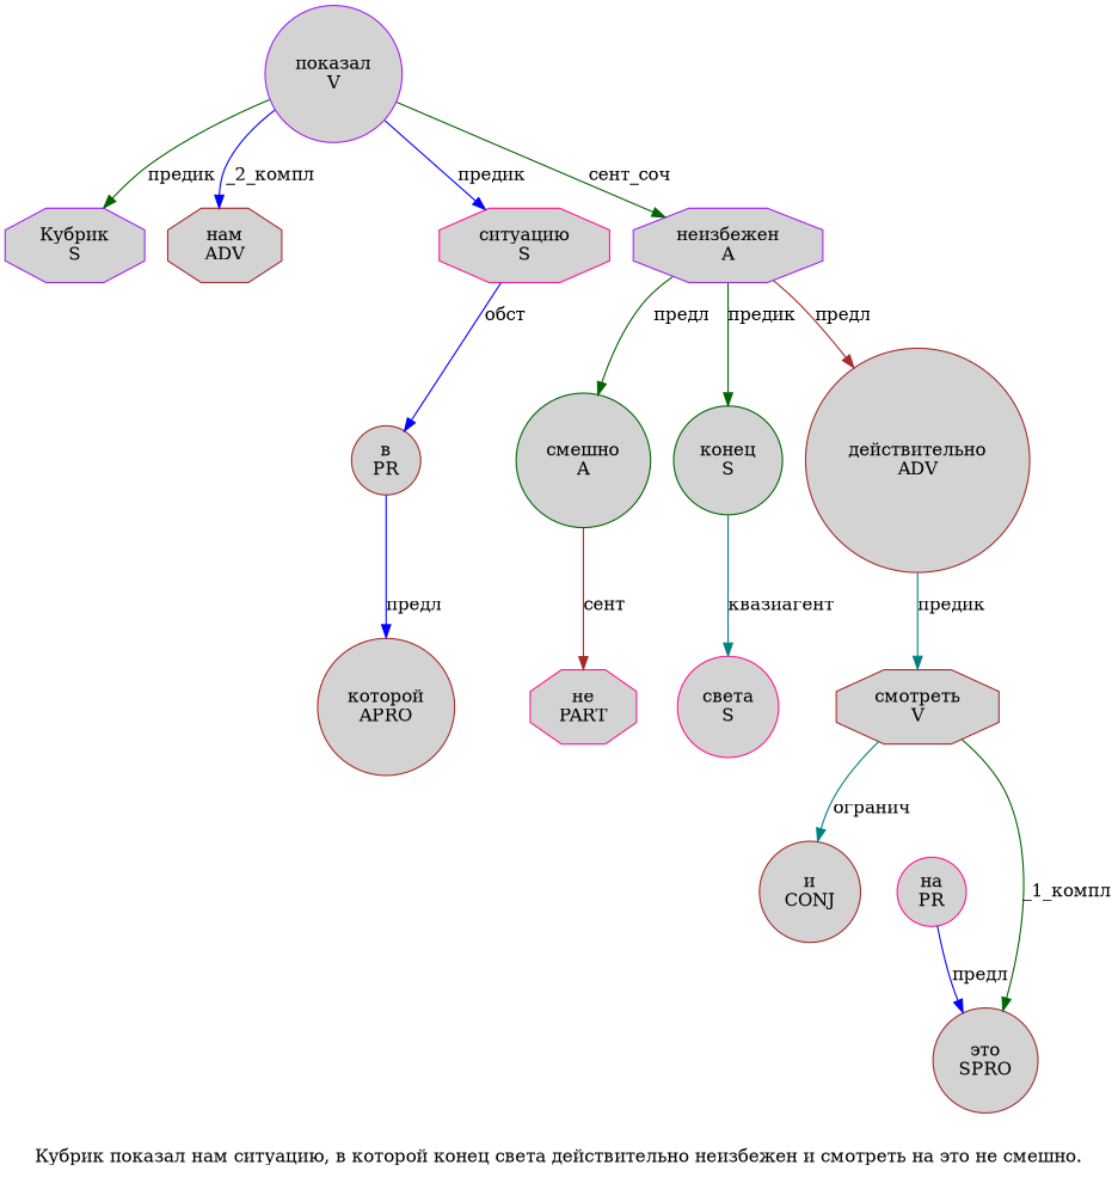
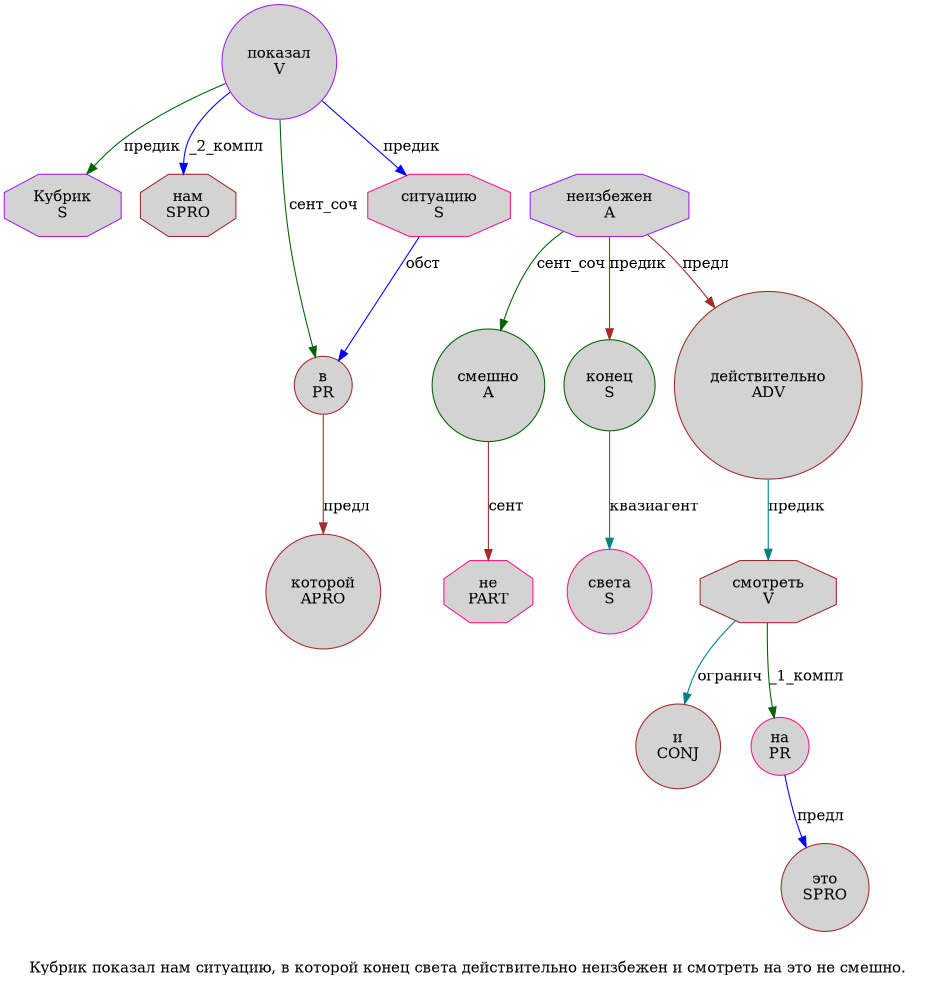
  digraph {
    label="Кубрик показал нам ситуацию, в которой конец света действительно неизбежен и смотреть на это не смешно."
    node [color=brown fillcolor=lightgray penwidth=1 shape=circle style=filled]
    edge [color=darkgreen]
    n1 [color=purple label="Кубрик\nS" shape=octagon]
    n2 [color=purple label="показал\nV"]
-   n3 [label="нам\nADV" shape=octagon]
+   n3 [label="нам\nSPRO" shape=octagon]
    n4 [color=deeppink label="ситуацию\nS" shape=octagon]
    n5 [color=purple label="неизбежен\nA" shape=octagon]
    n6 [label="в\nPR"]
    n7 [color=darkgreen label="конец\nS"]
    n8 [label="действительно\nADV"]
    n9 [color=darkgreen label="смешно\nA"]
    n10 [label="которой\nAPRO"]
    n11 [color=deeppink label="света\nS"]
    n12 [label="смотреть\nV" shape=octagon]
    n13 [label="и\nCONJ"]
    n14 [color=deeppink label="на\nPR"]
    n15 [color=deeppink label="не\nPART" shape=octagon]
    n16 [label="это\nSPRO"]
    n2 -> n1 [label="предик"]
    n2 -> n3 [color=blue label="_2_компл"]
    n2 -> n4 [color=blue label="предик"]
-   n2 -> n5 [label="сент_соч"]
+   n2 -> n6 [label="сент_соч"]
    n4 -> n6 [color=blue label="обст"]
-   n5 -> n7 [label="предик"]
+   n5 -> n7 [color=brown label="предик"]
    n5 -> n8 [color=brown label="предл"]
-   n5 -> n9 [label="предл"]
-   n6 -> n10 [color=blue label="предл"]
+   n5 -> n9 [label="сент_соч"]
+   n6 -> n10 [color=brown label="предл"]
    n7 -> n11 [color=teal label="квазиагент"]
    n8 -> n12 [color=teal label="предик"]
    n9 -> n15 [color=brown label="сент"]
    n12 -> n13 [color=teal label="огранич"]
-   n12 -> n16 [label="_1_компл"]
+   n12 -> n14 [label="_1_компл"]
    n14 -> n16 [color=blue label="предл"]
  }
